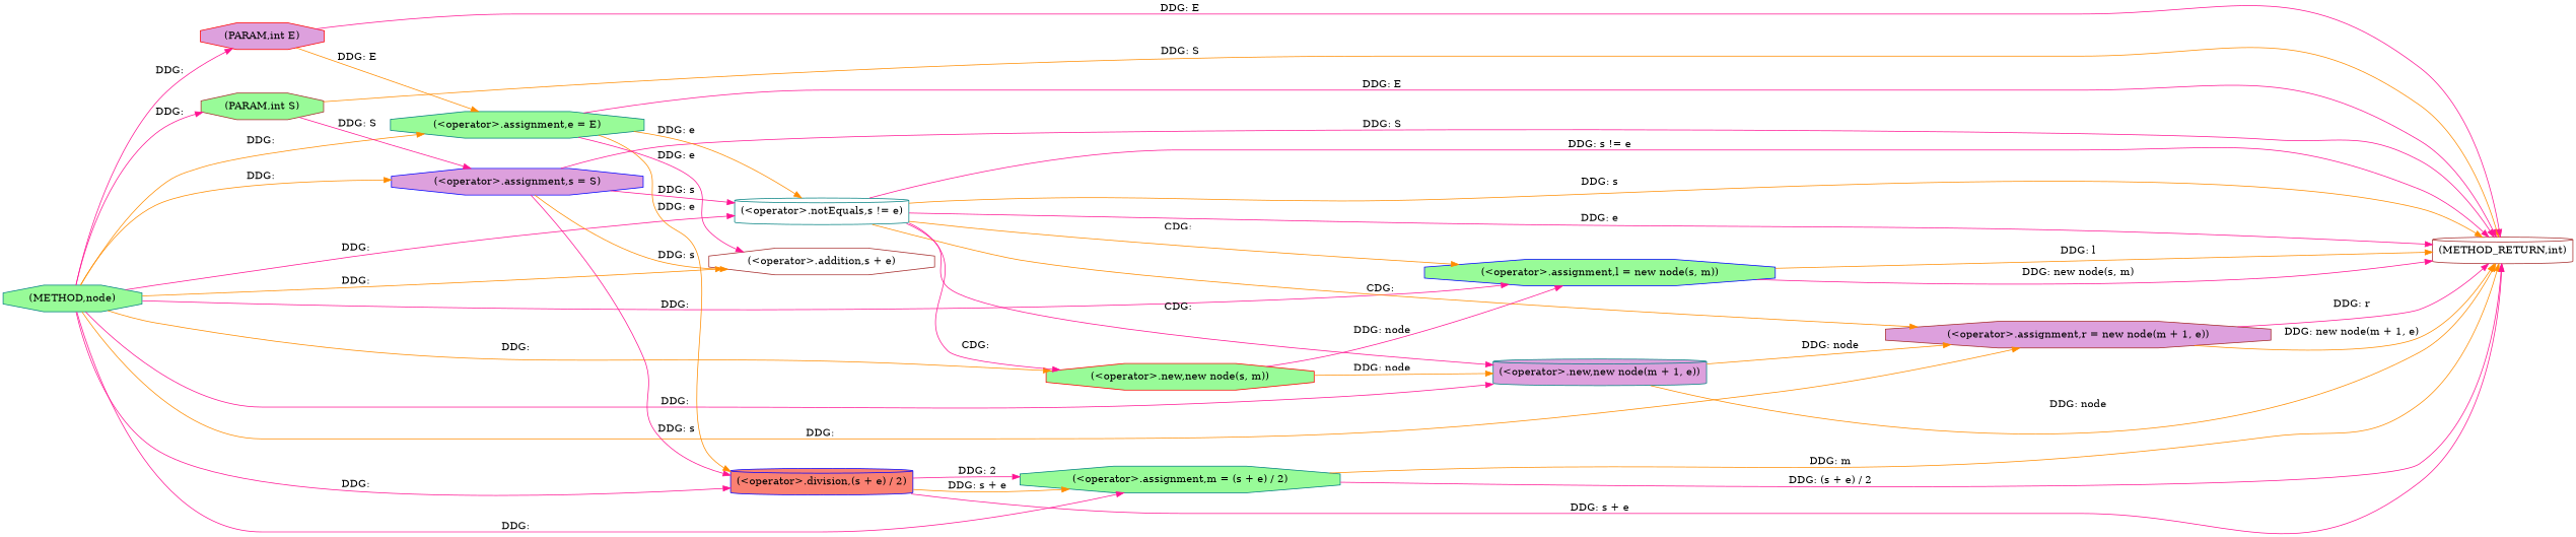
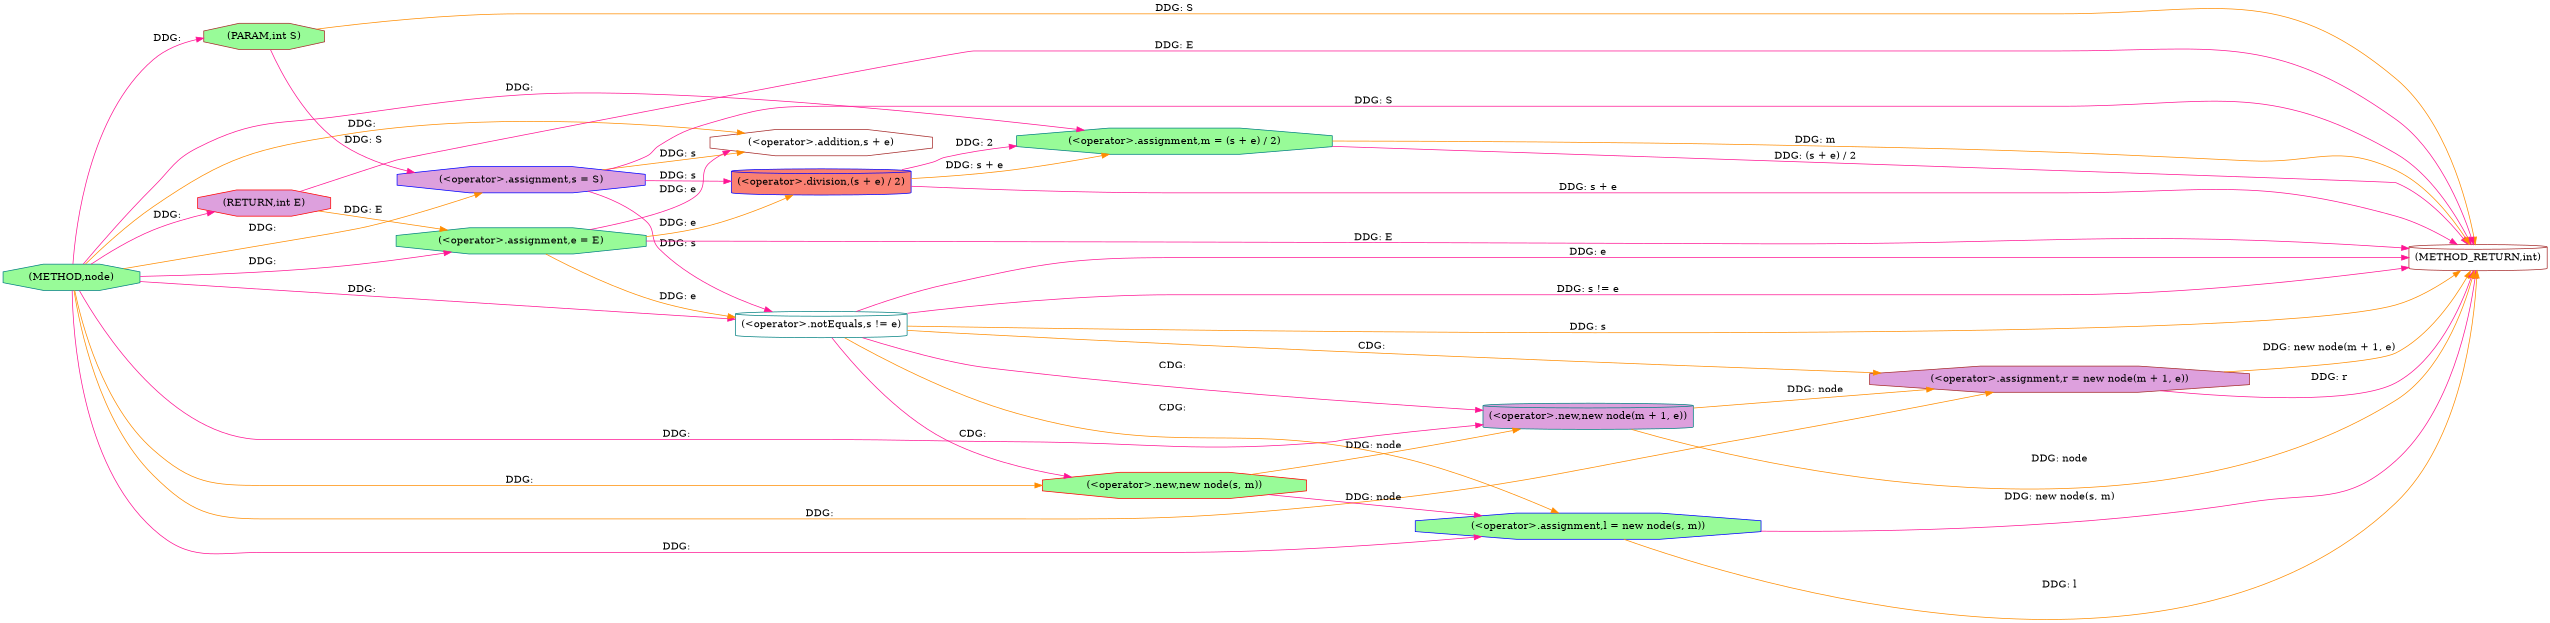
  digraph {
    rankdir=LR
    node [color=teal fillcolor=palegreen shape=octagon style=filled]
    edge [color=deeppink]
    n1 [label="(METHOD,node)"]
    n2 [color=brown label="(PARAM,int S)"]
-   n3 [color=red fillcolor=plum label="(PARAM,int E)"]
+   n3 [color=red fillcolor=plum label="(RETURN,int E)"]
    n4 [color=blue fillcolor=plum label="(<operator>.assignment,s = S)"]
    n5 [fillcolor=white label="(<operator>.notEquals,s != e)" shape=cylinder]
    n6 [label="(<operator>.assignment,e = E)"]
    n7 [label="(<operator>.assignment,m = (s + e) / 2)"]
    n8 [color=blue label="(<operator>.assignment,l = new node(s, m))"]
    n9 [color=brown fillcolor=plum label="(<operator>.assignment,r = new node(m + 1, e))"]
    n10 [color=blue fillcolor=salmon label="(<operator>.division,(s + e) / 2)" shape=cylinder]
    n11 [color=red label="(<operator>.new,new node(s, m))"]
    n12 [fillcolor=plum label="(<operator>.new,new node(m + 1, e))" shape=cylinder]
    n13 [color=brown fillcolor=white label="(<operator>.addition,s + e)"]
    n14 [color=brown fillcolor=white label="(METHOD_RETURN,int)" shape=cylinder]
    n1 -> n2 [label="DDG: "]
    n1 -> n3 [label="DDG: "]
    n1 -> n4 [color=darkorange label="DDG: "]
    n1 -> n5 [label="DDG: "]
-   n1 -> n6 [color=darkorange label="DDG: "]
+   n1 -> n6 [label="DDG: "]
    n1 -> n7 [label="DDG: "]
    n1 -> n8 [label="DDG: "]
    n1 -> n9 [color=darkorange label="DDG: "]
-   n1 -> n10 [label="DDG: "]
    n1 -> n11 [color=darkorange label="DDG: "]
    n1 -> n12 [label="DDG: "]
    n1 -> n13 [color=darkorange label="DDG: "]
    n2 -> n4 [label="DDG: S"]
    n2 -> n14 [color=darkorange label="DDG: S"]
    n3 -> n6 [color=darkorange label="DDG: E"]
    n3 -> n14 [label="DDG: E"]
    n4 -> n5 [label="DDG: s"]
    n4 -> n10 [label="DDG: s"]
    n4 -> n13 [color=darkorange label="DDG: s"]
    n4 -> n14 [label="DDG: S"]
    n5 -> n8 [color=darkorange label="CDG: "]
    n5 -> n9 [color=darkorange label="CDG: "]
    n5 -> n11 [label="CDG: "]
    n5 -> n12 [label="CDG: "]
    n5 -> n14 [color=darkorange label="DDG: s"]
    n5 -> n14 [label="DDG: e"]
    n5 -> n14 [label="DDG: s != e"]
    n6 -> n5 [color=darkorange label="DDG: e"]
    n6 -> n10 [color=darkorange label="DDG: e"]
    n6 -> n13 [label="DDG: e"]
    n6 -> n14 [label="DDG: E"]
    n7 -> n14 [label="DDG: (s + e) / 2"]
    n7 -> n14 [color=darkorange label="DDG: m"]
    n8 -> n14 [label="DDG: new node(s, m)"]
    n8 -> n14 [color=darkorange label="DDG: l"]
    n9 -> n14 [color=darkorange label="DDG: new node(m + 1, e)"]
    n9 -> n14 [label="DDG: r"]
    n10 -> n7 [label="DDG: 2"]
    n10 -> n7 [color=darkorange label="DDG: s + e"]
    n10 -> n14 [label="DDG: s + e"]
    n11 -> n8 [label="DDG: node"]
    n11 -> n12 [color=darkorange label="DDG: node"]
    n12 -> n9 [color=darkorange label="DDG: node"]
    n12 -> n14 [color=darkorange label="DDG: node"]
  }
